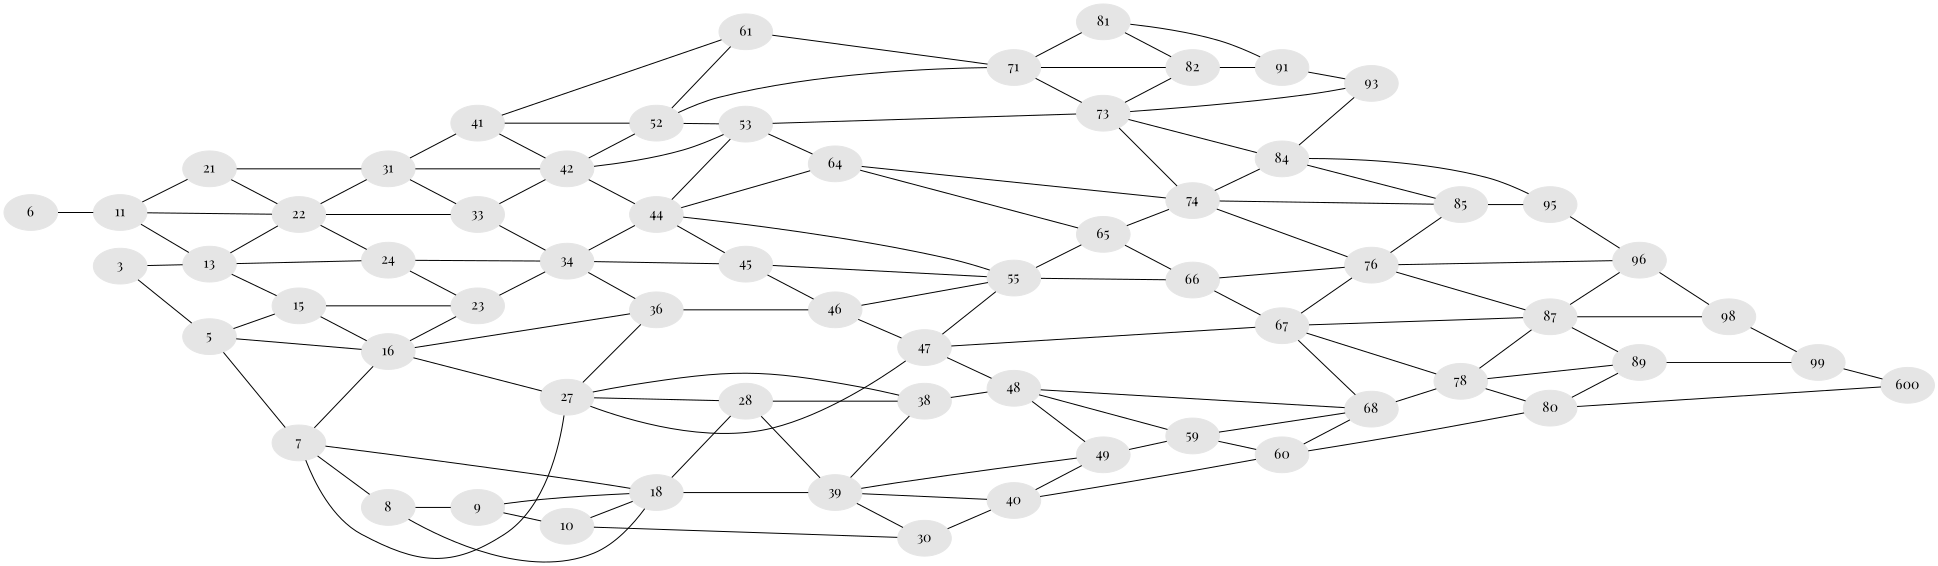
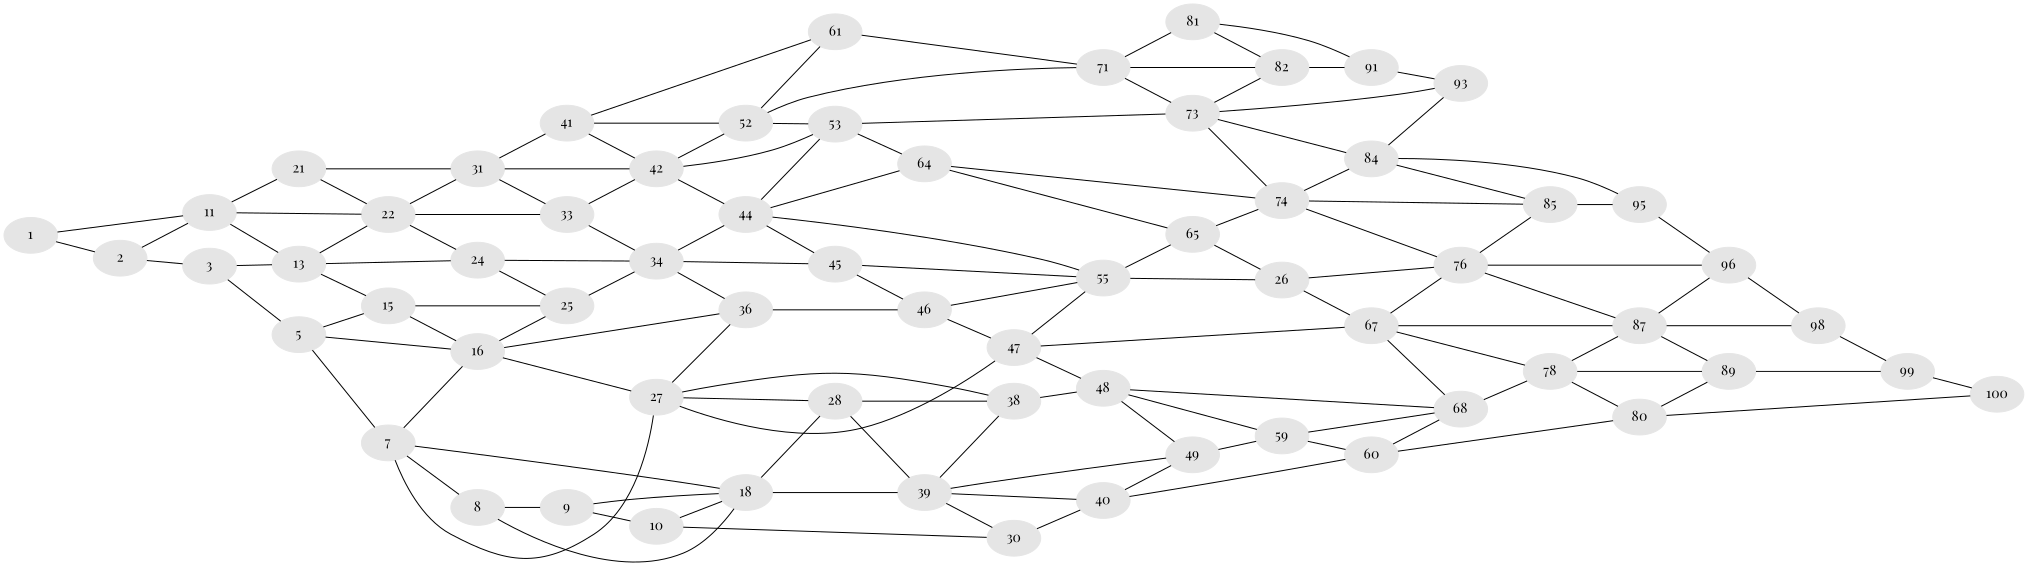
  graph {
    fontname="Playfair Display"
    rankdir=LR
    node [color=gray90 fontname="Playfair Display" style=filled]
    edge [fontname="Playfair Display"]
-   1 [label=6]
+   1
+   2
    11 [super="+12"]
    3 [super="+4"]
    13 [super="+14"]
    21
    22 [super="+23"]
    5 [super="+6"]
    7 [super="+17"]
    15
    16 [super="+26"]
    24
    8
    18 [super="+19"]
    27 [super="+37"]
-   25 [label=23]
+   25
    36
    9
    28
    n20 [label=39 super="+39"]
    38
    47 [super="+57"]
    10 [super="+20"]
    30
    40 [super="+50"]
    31 [super="+32"]
    33
    34 [super="+35"]
    46
    49
    41 [super="+51"]
    42 [super="+43"]
    44 [super="+54"]
    45
    48 [super="+58"]
    55 [super="+56"]
    67 [super="+77"]
    60 [super="+70"]
    59
    52 [super="+62"]
    61
    53 [super="+63"]
    64
    68 [super="+69"]
    80 [super="+90"]
    71 [super="+72"]
    73 [super="+83"]
    65
-   66
+   66 [label=26]
    74 [super="+75"]
    76 [super="+86"]
    78 [super="+79"]
    87 [super="+88"]
    81
    82
    84 [super="+94"]
    93
    89
-   100 [label=600]
+   100
    85
    96 [super="+97"]
    98
    91 [super="+92"]
    95
    99
+   1 -- 2
    1 -- 11
+   2 -- 11
+   2 -- 3
    11 -- 13
    11 -- 21
    11 -- 22
    3 -- 13 [weight=2]
    3 -- 5
    13 -- 22
    13 -- 15
    13 -- 24
    21 -- 22
    21 -- 31
    22 -- 24
    22 -- 31
    22 -- 33
    5 -- 7
    5 -- 15
    5 -- 16
    7 -- 16
    7 -- 8
    7 -- 18
    7 -- 27
    15 -- 16
    15 -- 25
    16 -- 27
    16 -- 25
    16 -- 36
    24 -- 25
    24 -- 34
    8 -- 18
    8 -- 9
    18 -- 28
    18 -- n20
    27 -- 36
    27 -- 28
    27 -- 38
    27 -- 47
    25 -- 34
    36 -- 46
    9 -- 18
    9 -- 10
    28 -- n20
    28 -- 38
    n20 -- 38
    n20 -- 30
    n20 -- 40
    n20 -- 49
    38 -- 48
    47 -- 48 [weight=2]
    47 -- 55
    47 -- 67
    10 -- 18
    10 -- 30
    30 -- 40
    40 -- 49
    40 -- 60
    31 -- 33
    31 -- 41
    31 -- 42
    33 -- 34
    33 -- 42
    34 -- 36
    34 -- 44
    34 -- 45
    46 -- 47
    46 -- 55
    49 -- 59
    41 -- 42
    41 -- 52
    41 -- 61
    42 -- 44
    42 -- 52
    42 -- 53
    44 -- 45
    44 -- 55
    44 -- 53
    44 -- 64
    45 -- 46
    45 -- 55
    48 -- 49
    48 -- 59
    48 -- 68
    55 -- 65
    55 -- 66
    67 -- 68
    67 -- 76
    67 -- 78
    67 -- 87
    60 -- 68
    60 -- 80
    59 -- 60
    59 -- 68
    52 -- 61
    52 -- 53 [weight=2]
    52 -- 71
    61 -- 71
    53 -- 64
    53 -- 73
    64 -- 65
    64 -- 74
    68 -- 78 [weight=2]
    80 -- 89
    80 -- 100
    71 -- 73
    71 -- 81
    71 -- 82
    73 -- 74
    73 -- 82
    73 -- 84
    73 -- 93
    65 -- 66
    65 -- 74
    66 -- 67
    66 -- 76
    74 -- 76
    74 -- 84
    74 -- 85
    76 -- 87
    76 -- 85
    76 -- 96
    78 -- 80
    78 -- 87
    78 -- 89
    87 -- 89
    87 -- 96
    87 -- 98
    81 -- 82
    81 -- 91
    82 -- 91
    84 -- 93
    84 -- 85
    84 -- 95
    89 -- 99
    85 -- 95
    96 -- 98
    98 -- 99
    91 -- 93
    95 -- 96
    99 -- 100
  }
